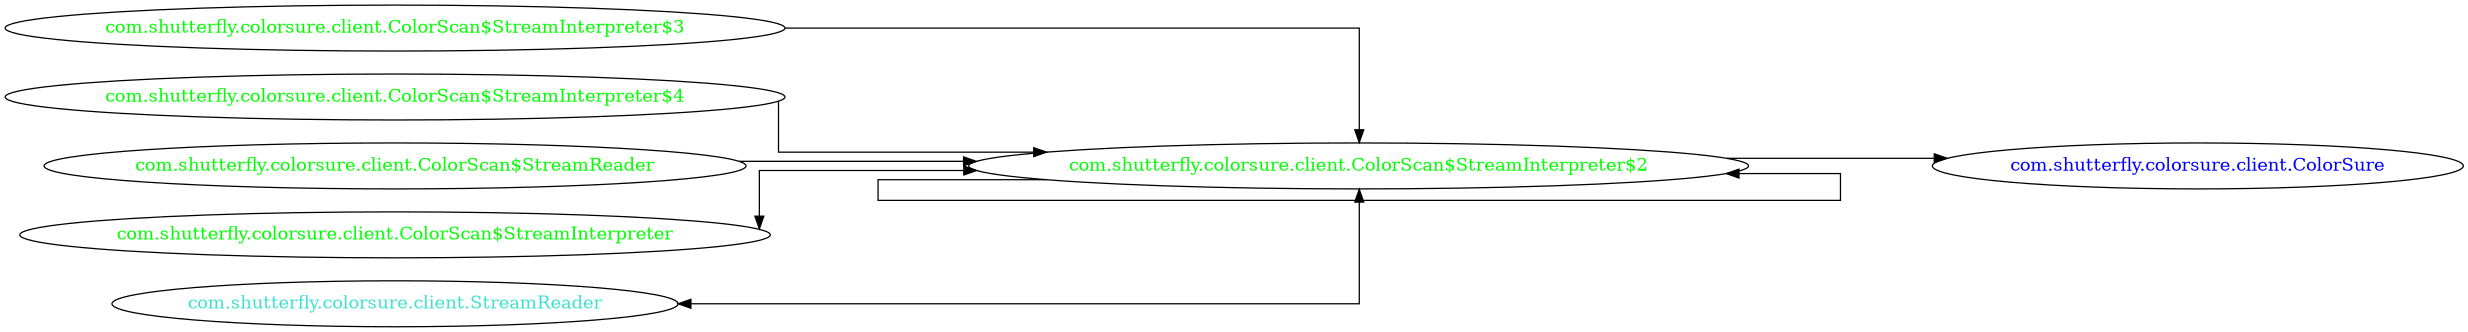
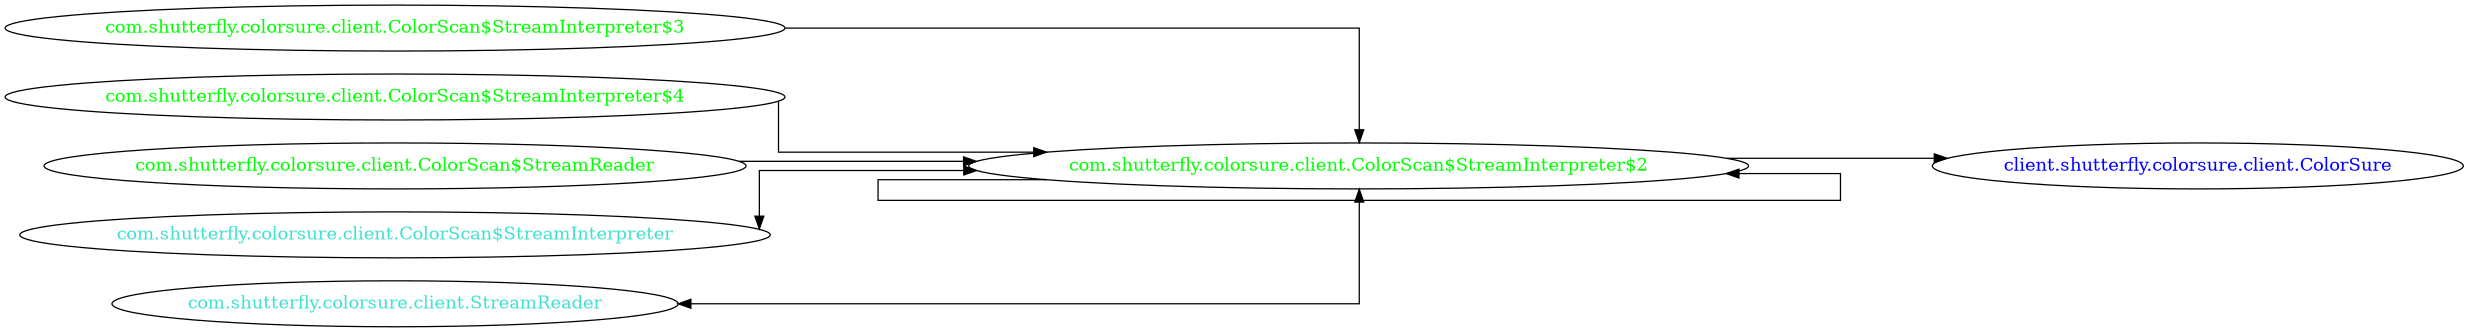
  digraph {
    concentrate=true
    rankdir=LR
    ranksep=2.0
    splines=ortho
    node [fontcolor=green]
    "com.shutterfly.colorsure.client.ColorScan$StreamInterpreter$2"
-   "com.shutterfly.colorsure.client.ColorSure" [fontcolor=blue]
+   "com.shutterfly.colorsure.client.ColorSure" [fontcolor=blue label="client.shutterfly.colorsure.client.ColorSure"]
    "com.shutterfly.colorsure.client.ColorScan$StreamInterpreter$3"
    "com.shutterfly.colorsure.client.ColorScan$StreamInterpreter$4"
    "com.shutterfly.colorsure.client.ColorScan$StreamReader"
-   "com.shutterfly.colorsure.client.ColorScan$StreamInterpreter"
+   "com.shutterfly.colorsure.client.ColorScan$StreamInterpreter" [fontcolor=turquoise]
    n7 [fontcolor=turquoise label="com.shutterfly.colorsure.client.StreamReader"]
    "com.shutterfly.colorsure.client.ColorScan$StreamInterpreter$2" -> "com.shutterfly.colorsure.client.ColorScan$StreamInterpreter$2"
    "com.shutterfly.colorsure.client.ColorScan$StreamInterpreter$2" -> "com.shutterfly.colorsure.client.ColorSure"
    "com.shutterfly.colorsure.client.ColorScan$StreamInterpreter$3" -> "com.shutterfly.colorsure.client.ColorScan$StreamInterpreter$2"
    "com.shutterfly.colorsure.client.ColorScan$StreamInterpreter$4" -> "com.shutterfly.colorsure.client.ColorScan$StreamInterpreter$2"
    "com.shutterfly.colorsure.client.ColorScan$StreamReader" -> "com.shutterfly.colorsure.client.ColorScan$StreamInterpreter$2"
    "com.shutterfly.colorsure.client.ColorScan$StreamInterpreter" -> "com.shutterfly.colorsure.client.ColorScan$StreamInterpreter$2" [dir=both]
    n7 -> "com.shutterfly.colorsure.client.ColorScan$StreamInterpreter$2" [dir=both]
  }
